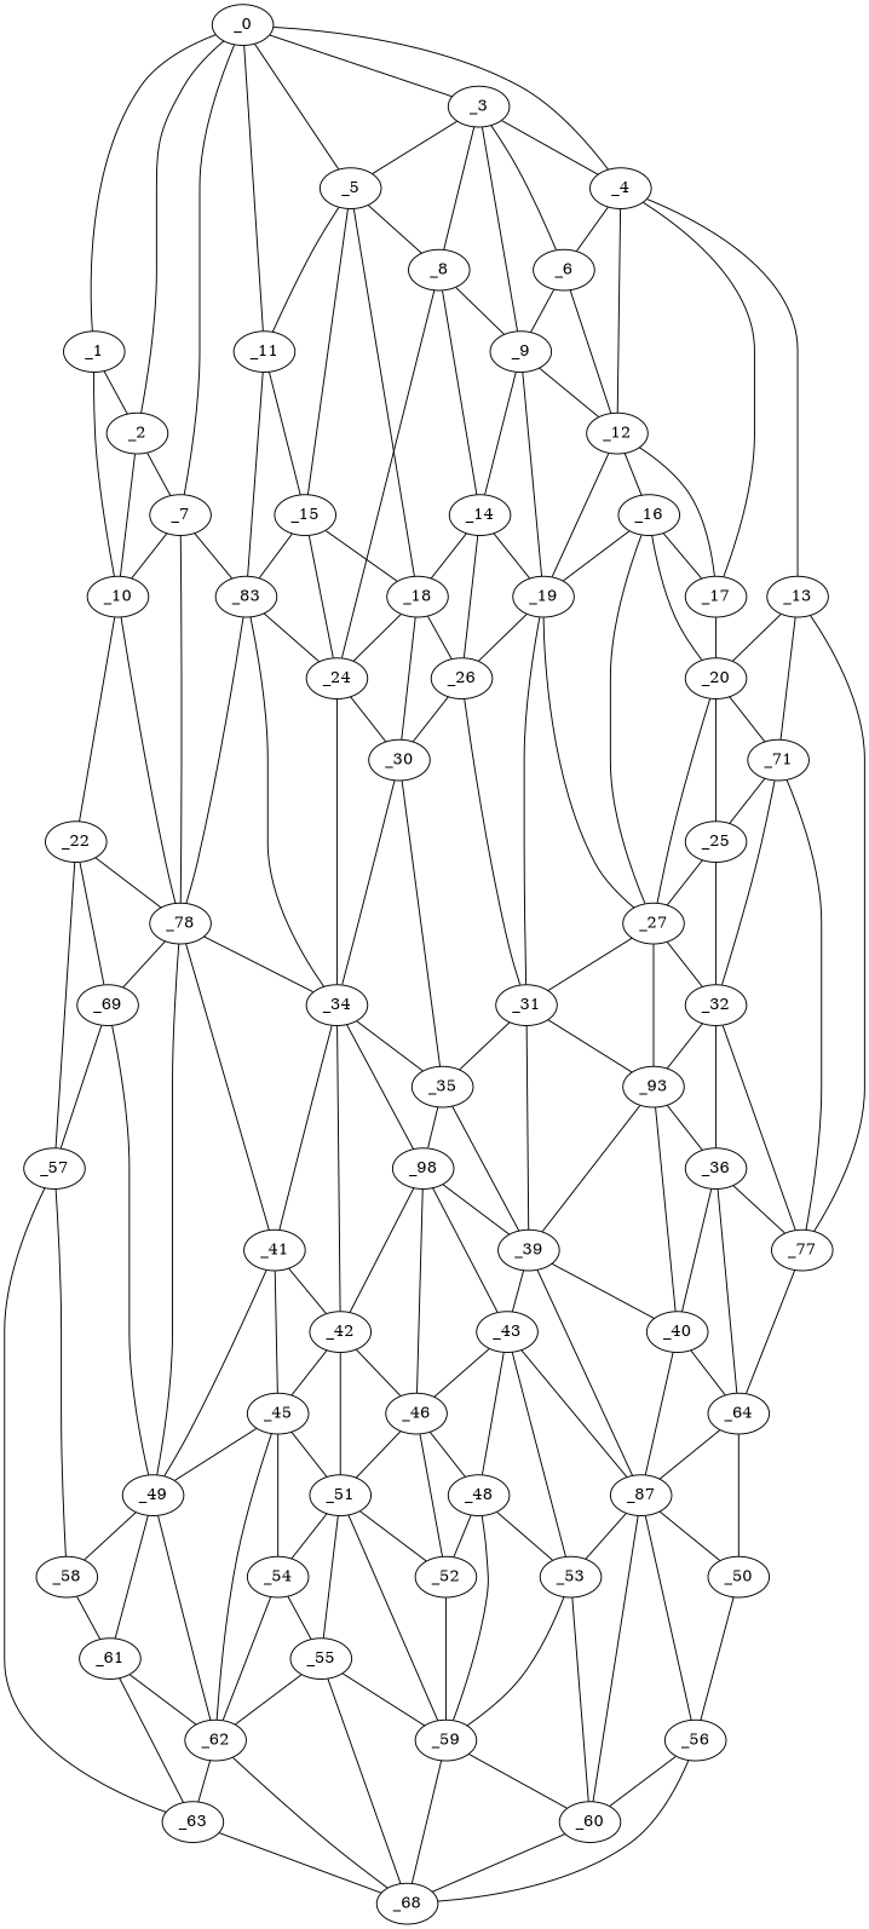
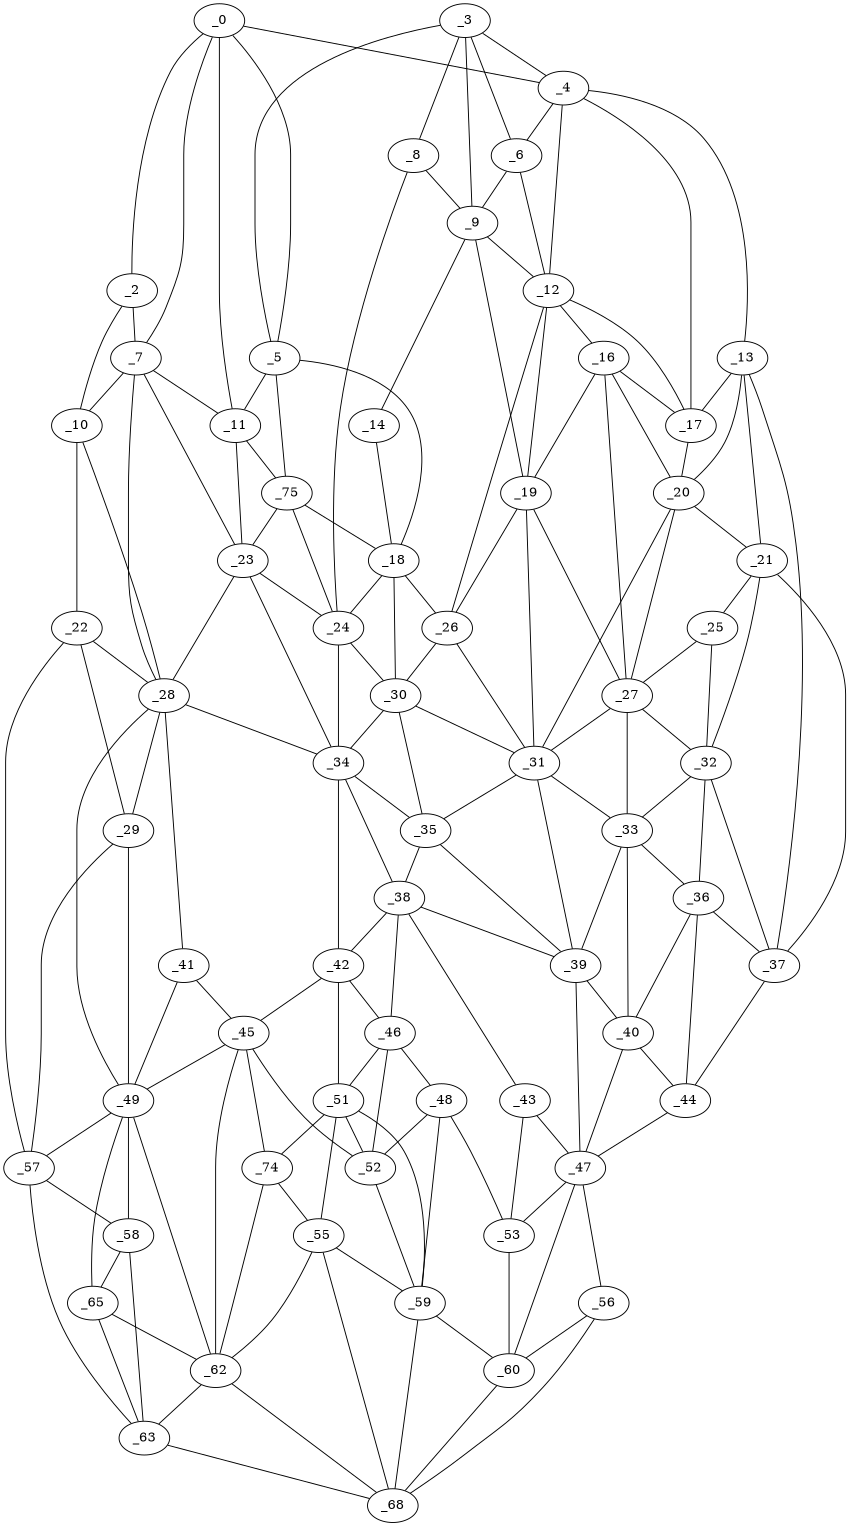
  graph {
    node [x=24 y=74]
    edge [valence=2]
    _0 [x=1 y=47]
-   _1 [x=5 y=17]
    _2 [x=7 y=27]
    _3 [x=9 y=81]
    _4 [x=11 y=103]
    _5 [x=16 y=70]
    _7 [x=17 y=45]
    _11 [y=58]
    _10 [y=9]
    _6 [x=16 y=90]
    _8 [x=19 y=76]
    _9 [x=21 y=85]
    _12 [y=99]
    _13 [y=117]
    _17 [x=29 y=107]
-   _15 [x=28 y=59]
+   _15 [x=28 y=59 label=_75]
    _18 [x=34 y=63]
-   _23 [x=40 y=50 label=_83]
-   _28 [x=42 y=44 label=_78]
+   _23 [x=40 y=50]
+   _28 [x=42 y=44]
    _22 [x=40 y=8]
    _14 [x=27 y=82]
    _24 [x=40 y=54]
    _19 [x=34 y=94]
    _16 [x=29 y=99]
    _20 [x=34 y=108]
-   _21 [x=38 y=118 label=_71]
-   _37 [x=57 y=120 label=_77]
+   _21 [x=38 y=118]
+   _37 [x=57 y=120]
    _26 [x=41 y=78]
    _30 [x=47 y=68]
    _34 [x=56 y=61]
-   _29 [x=47 y=12 label=_69]
+   _29 [x=47 y=12]
    _41 [x=64 y=54]
    _49 [x=77 y=35]
    _57 [x=92 y=19]
    _27 [x=41 y=102]
    _31 [x=48 y=79]
    _25 [x=40 y=111]
    _32 [x=49 y=112]
-   _44 [x=72 y=117 label=_64]
+   _44 [x=72 y=117]
    _35 [x=56]
-   _38 [x=60 y=73 label=_98]
+   _38 [x=60 y=73]
    _42 [x=66 y=62]
    _45 [x=73 y=50]
    _58 [x=93 y=28]
    _62 [x=94 y=46]
-   _61 [x=94 y=39]
-   _33 [x=51 y=104 label=_93]
+   _61 [x=94 y=39 label=_65]
+   _33 [x=51 y=104]
    _39 [x=63 y=95]
    _63 [x=118 y=35]
    _36 [x=57 y=110]
-   _47 [x=74 y=101 label=_87]
-   _50 [x=80 y=115]
+   _47 [x=74 y=101]
    _40 [x=63 y=100]
    _43 [x=72 y=86]
    n55 [label=_68 x=126 y=44]
    _46 [x=73]
    _51 [x=82 y=64]
-   _54 [x=84 y=57]
+   _54 [x=84 y=57 label=_74]
    _48 [x=76 y=79]
    _53 [x=83 y=93]
    _56 [x=89 y=112]
    _60 [x=93 y=101]
    _52 [x=82]
    _59 [x=93 y=80]
    _55 [x=89 y=56]
-   _0 -- _1 [valence=1]
    _0 -- _2
-   _0 -- _3
    _0 -- _4 [valence=1]
    _0 -- _5
    _0 -- _7 [valence=1]
    _0 -- _11
-   _1 -- _2
-   _1 -- _10 [valence=1]
    _2 -- _7
    _2 -- _10
    _3 -- _4
    _3 -- _5
    _3 -- _6
    _3 -- _8
    _3 -- _9
    _4 -- _6 [valence=1]
    _4 -- _12
    _4 -- _13 [valence=1]
    _4 -- _17
    _5 -- _11
-   _5 -- _8 [valence=1]
    _5 -- _15
    _5 -- _18 [valence=1]
+   _7 -- _11
    _7 -- _10
    _7 -- _23 [valence=1]
    _7 -- _28
    _11 -- _15 [valence=1]
    _11 -- _23
    _10 -- _28
    _10 -- _22 [valence=1]
    _6 -- _9
    _6 -- _12 [valence=1]
    _8 -- _9
-   _8 -- _14
    _8 -- _24
    _9 -- _12
    _9 -- _14 [valence=1]
    _9 -- _19 [valence=1]
    _12 -- _17 [valence=1]
    _12 -- _19
    _12 -- _16
+   _13 -- _17 [valence=1]
    _13 -- _20
    _13 -- _21
    _13 -- _37 [valence=1]
    _17 -- _20
    _15 -- _18
    _15 -- _23
    _15 -- _24
    _18 -- _24 [valence=1]
    _18 -- _26 [valence=1]
    _18 -- _30
    _23 -- _28 [valence=1]
    _23 -- _24 [valence=1]
    _23 -- _34 [valence=1]
    _28 -- _34
    _28 -- _29
    _28 -- _41
    _28 -- _49
    _22 -- _28 [valence=1]
    _22 -- _29
    _22 -- _57 [valence=1]
    _14 -- _18
-   _14 -- _19
-   _14 -- _26
+   _12 -- _26
    _24 -- _30 [valence=1]
    _24 -- _34
    _19 -- _26
    _19 -- _27 [valence=1]
    _19 -- _31
    _16 -- _17 [valence=1]
    _16 -- _19 [valence=1]
    _16 -- _20 [valence=1]
    _16 -- _27
    _20 -- _21
    _20 -- _27
-   _20 -- _25 [valence=1]
+   _20 -- _31 [valence=1]
    _21 -- _37 [valence=1]
    _21 -- _25
    _21 -- _32
    _37 -- _44 [valence=1]
    _26 -- _30
    _26 -- _31
    _30 -- _34
+   _30 -- _31 [valence=1]
    _30 -- _35
-   _34 -- _41 [valence=1]
    _34 -- _35
    _34 -- _38
    _34 -- _42
    _29 -- _49 [valence=1]
    _29 -- _57 [valence=1]
    _41 -- _49 [valence=1]
-   _41 -- _42 [valence=1]
    _41 -- _45
+   _49 -- _57
    _49 -- _58
    _49 -- _62 [valence=1]
    _49 -- _61
    _57 -- _58
    _57 -- _63 [valence=1]
    _27 -- _31
    _27 -- _32
    _27 -- _33
    _31 -- _35 [valence=1]
    _31 -- _33
    _31 -- _39 [valence=1]
    _25 -- _27
    _25 -- _32 [valence=1]
    _32 -- _37 [valence=1]
    _32 -- _33
    _32 -- _36
    _44 -- _47
-   _44 -- _50 [valence=1]
    _35 -- _38
    _35 -- _39
    _38 -- _42
    _38 -- _39
    _38 -- _43
    _38 -- _46
    _42 -- _45 [valence=1]
    _42 -- _46
    _42 -- _51
    _45 -- _49 [valence=1]
    _45 -- _62
-   _45 -- _51
+   _45 -- _52
    _45 -- _54
    _58 -- _61
+   _58 -- _63
    _62 -- _63
    _62 -- n55
    _61 -- _62
    _61 -- _63
    _33 -- _39
    _33 -- _36
    _33 -- _40
    _39 -- _47
    _39 -- _40
-   _39 -- _43
    _63 -- n55 [valence=1]
    _36 -- _37
    _36 -- _44 [valence=1]
    _36 -- _40
-   _47 -- _50
    _47 -- _53 [valence=1]
    _47 -- _56
    _47 -- _60
-   _50 -- _56 [valence=1]
    _40 -- _44 [valence=1]
    _40 -- _47
    _43 -- _47 [valence=1]
-   _43 -- _46
-   _43 -- _48 [valence=1]
    _43 -- _53
    _46 -- _51 [valence=1]
    _46 -- _48 [valence=1]
    _46 -- _52
    _51 -- _54
    _51 -- _52
    _51 -- _59
    _51 -- _55
    _54 -- _62
    _54 -- _55
    _48 -- _53
    _48 -- _52
    _48 -- _59 [valence=1]
    _53 -- _60
-   _53 -- _59
    _56 -- n55 [valence=1]
    _56 -- _60 [valence=1]
    _60 -- n55
    _52 -- _59
    _59 -- n55
    _59 -- _60
    _55 -- _62
    _55 -- n55 [valence=1]
    _55 -- _59
  }
